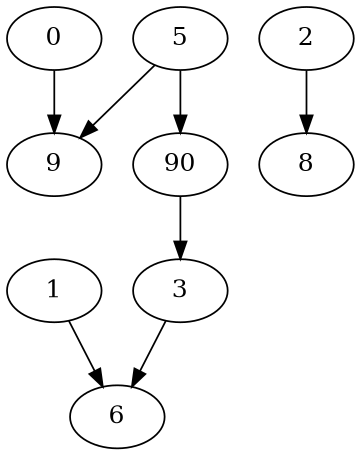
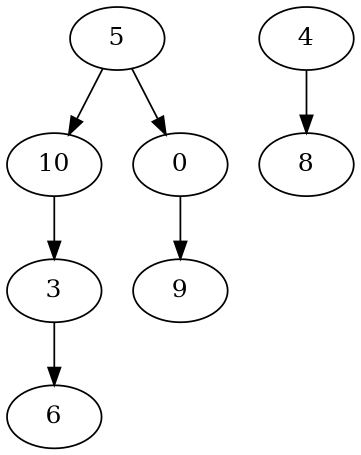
  digraph {
    node [alpha=0.12]
-   1 [alpha=0.01 expect_size=48041984]
    6 [alpha=0.19 expect_size=51931136]
    9 [expect_size=36232192]
-   2 [alpha=0.11 expect_size=17815552]
+   2 [alpha=0.11 expect_size=17815552 label=4]
    8 [alpha=0.11 expect_size=48259072]
    3 [expect_size=26868736]
-   10 [alpha=0.06 expect_size=11498496 label=90]
+   10 [alpha=0.06 expect_size=11498496]
    n8 [alpha=0.07 expect_size=22620160 label=0]
    5 [alpha=0.07 expect_size=36289536]
-   1 -> 6
    2 -> 8
    3 -> 6
    10 -> 3
    n8 -> 9
-   5 -> 9
+   5 -> n8
    5 -> 10
  }
